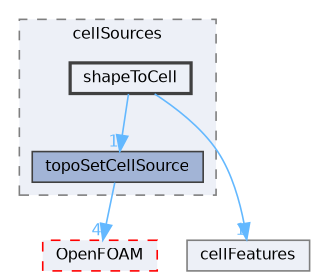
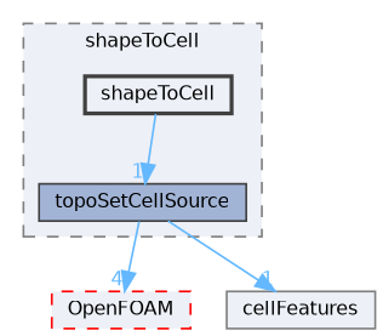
  digraph {
    compound=true
    node [color=grey25 fillcolor="#edf0f7" fontname=Helvetica fontsize=10 shape=box style=filled]
    edge [color=steelblue1 fontcolor=steelblue1 fontname=Helvetica fontsize=10 headlabel=1 labeldistance=1.5 labelfontname=Helvetica labelfontsize=10]
    n1 [fillcolor="#a2b4d6" height=0.2 label=topoSetCellSource width=0.4]
    n2 [height=0.2 label=shapeToCell style="filled,bold" width=0.4]
    n3 [color=red height=0.2 label=OpenFOAM style="filled,dashed" width=0.4]
    n4 [color=grey50 height=0.2 label=cellFeatures width=0.4]
    subgraph cluster_1 {
      bgcolor="#edf0f7"
      fontname=Helvetica
      fontsize=10
-     label=cellSources
+     label=shapeToCell
      pencolor=grey50
      style="filled,dashed"
      n1
      n2
    }
    n1 -> n3 [headlabel=4]
    n2 -> n1
-   n2 -> n4
+   n1 -> n4
  }
